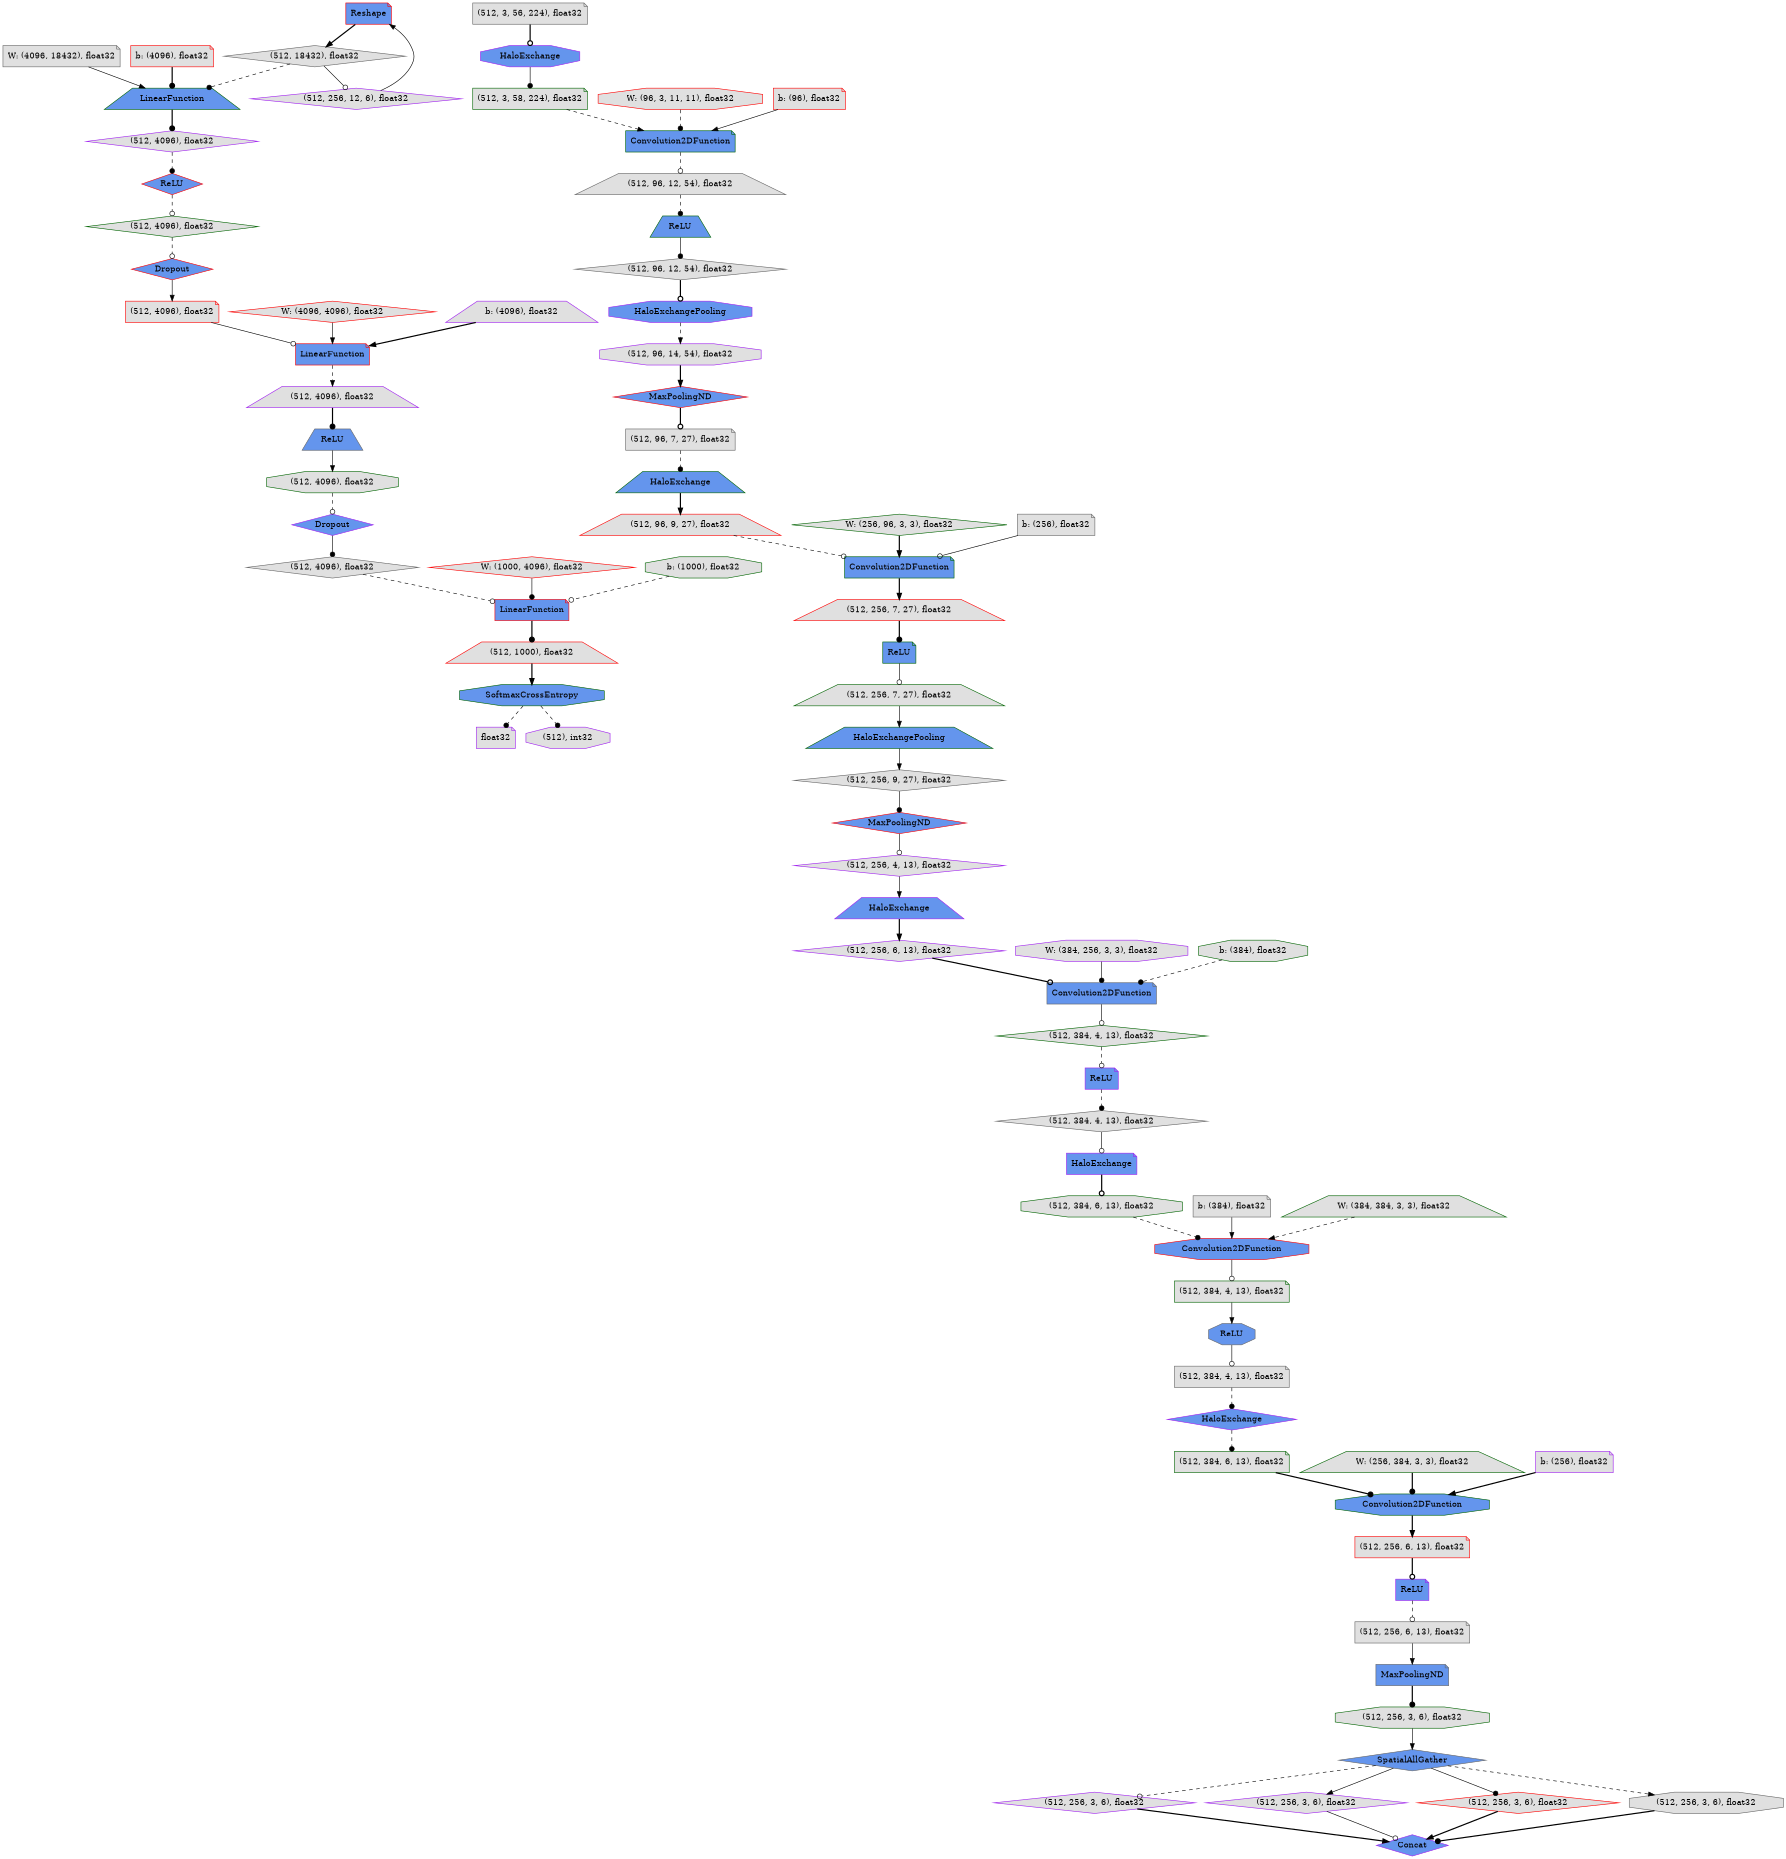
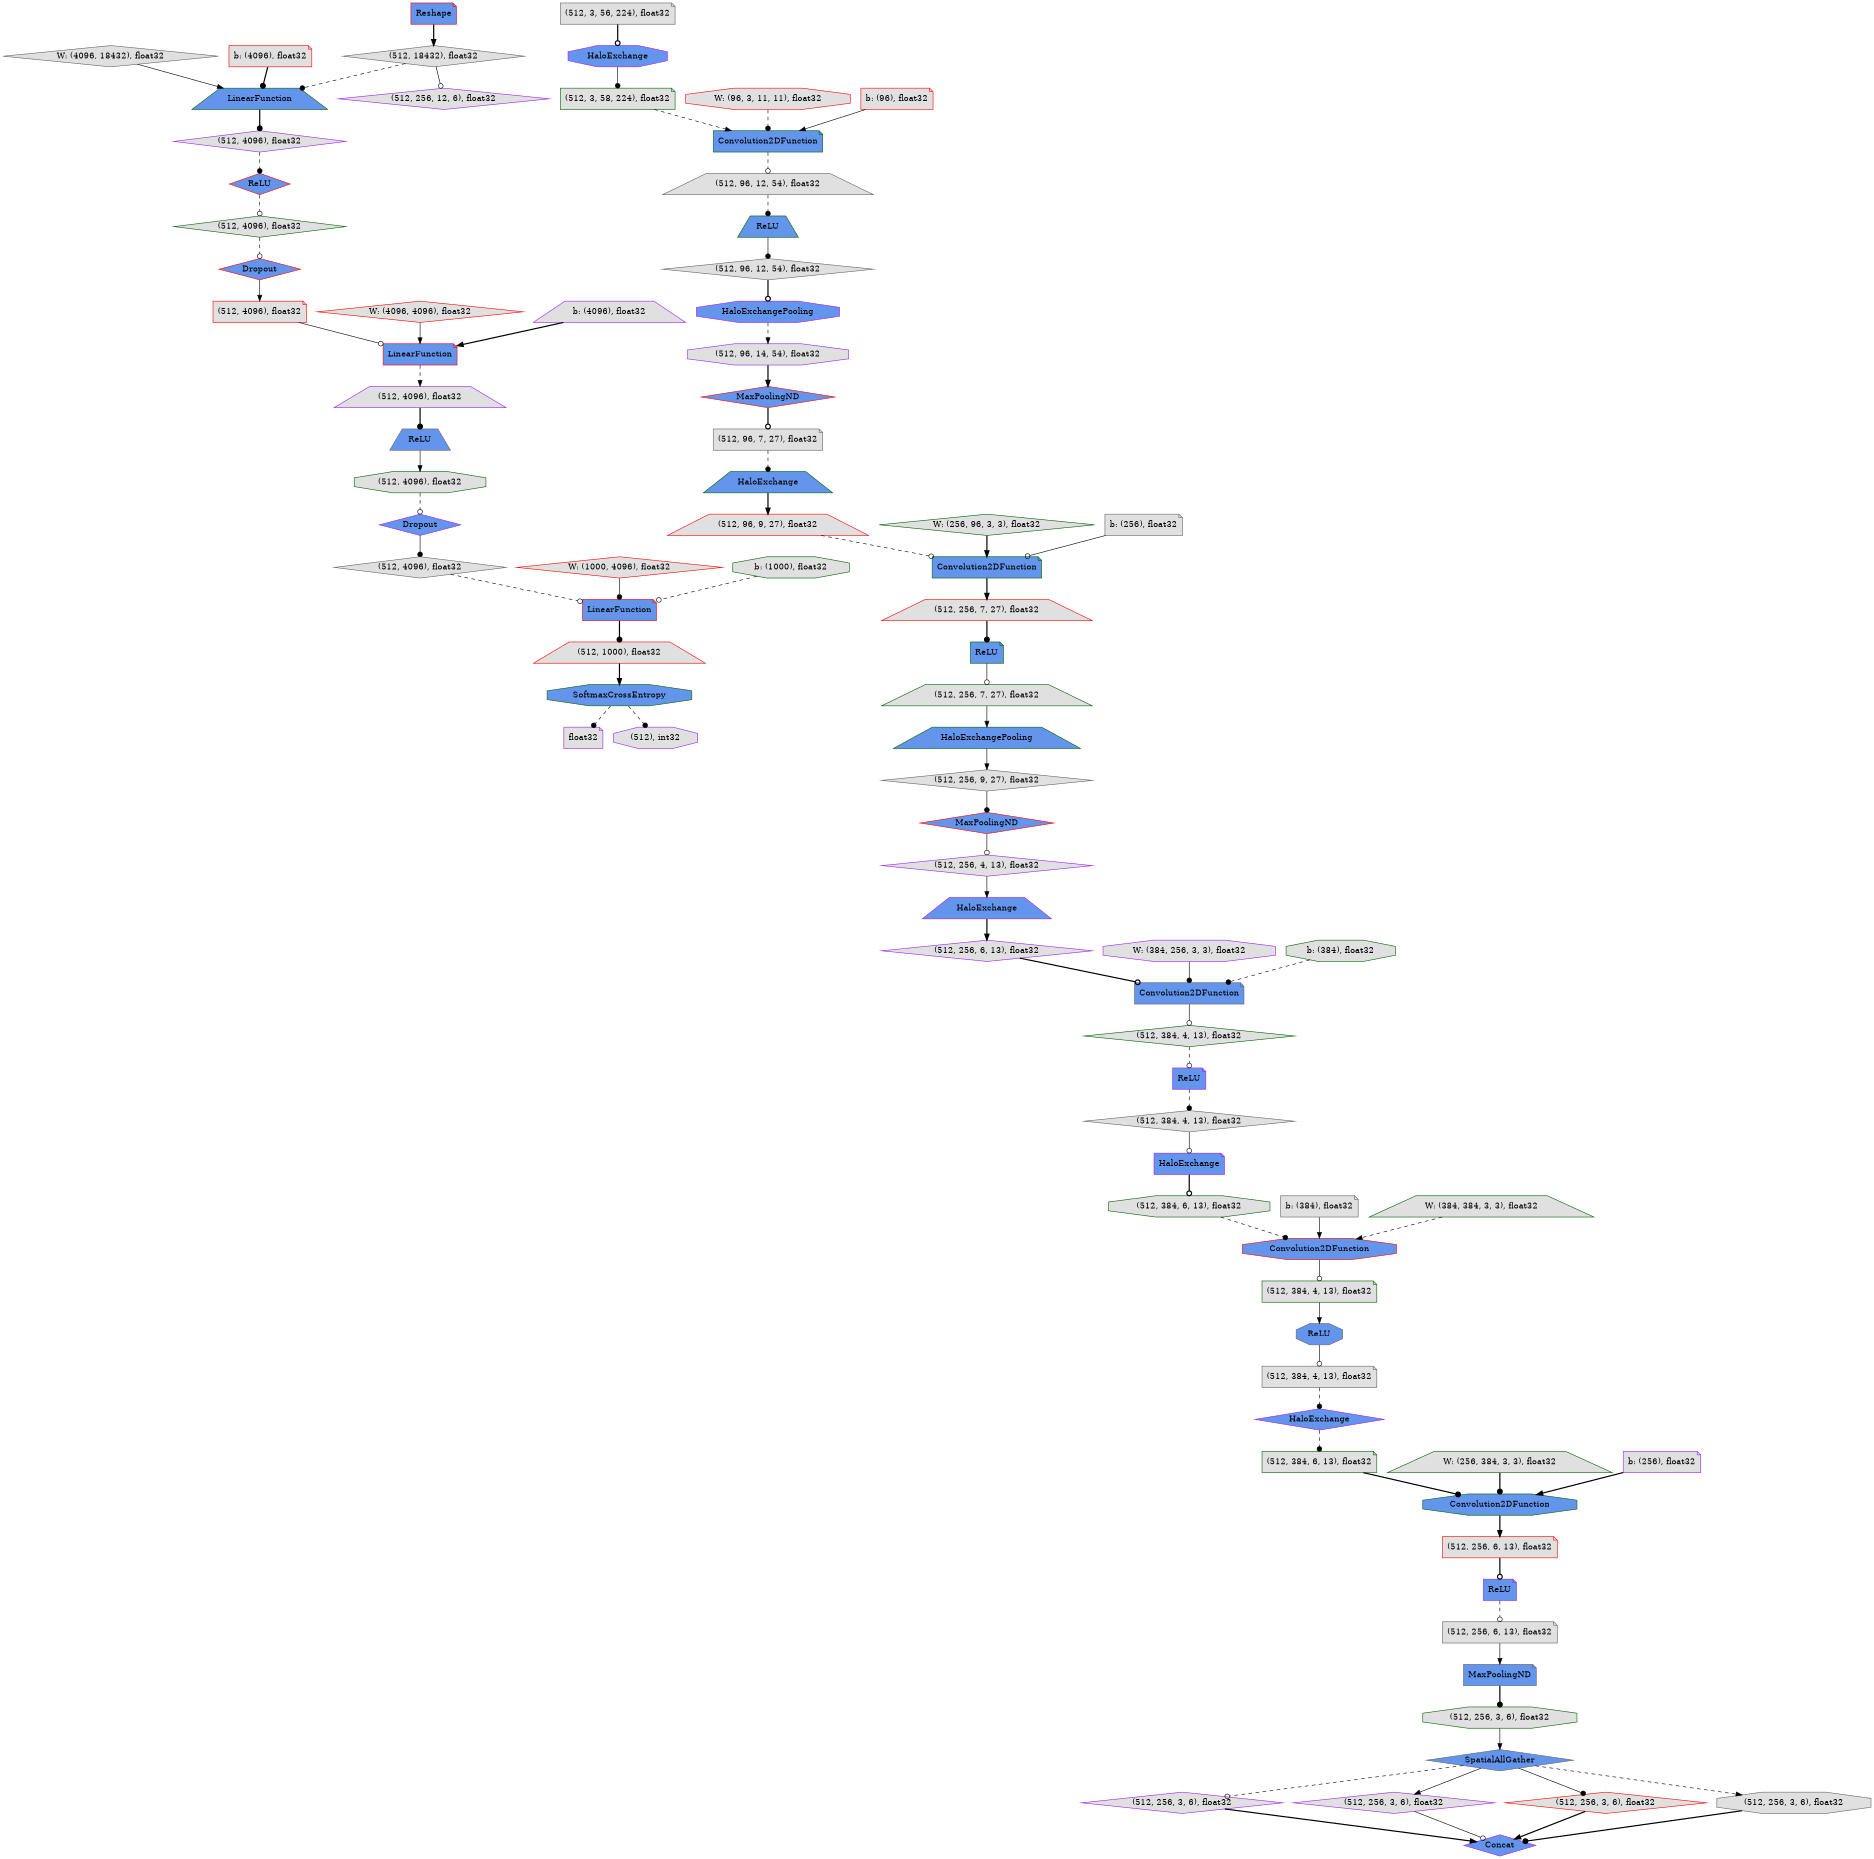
  digraph {
    rankdir=TB
    node [color=darkgreen fillcolor="#E0E0E0" shape=note style=filled]
    edge [arrowhead=normal style=solid]
    n1 [color=red fillcolor="#6495ED" label=Reshape]
    n2 [color=gray40 label="(512, 18432), float32" shape=diamond]
    n3 [fillcolor="#6495ED" label=LinearFunction shape=trapezium]
    n4 [color=purple label="(512, 256, 12, 6), float32" shape=diamond]
    n5 [color=red fillcolor="#6495ED" label=ReLU shape=diamond]
    n6 [label="(512, 4096), float32" shape=diamond]
    n7 [color=red fillcolor="#6495ED" label=Dropout shape=diamond]
    n8 [color=purple label="(512, 4096), float32" shape=diamond]
    n9 [color=purple label="(512, 256, 3, 6), float32" shape=diamond]
    n10 [color=purple fillcolor="#6495ED" label=Concat shape=diamond]
    n11 [color=gray40 fillcolor="#6495ED" label=SpatialAllGather shape=diamond]
    n12 [color=purple label="(512, 256, 3, 6), float32" shape=diamond]
    n13 [color=red label="(512, 256, 3, 6), float32" shape=diamond]
    n14 [color=gray40 label="(512, 256, 3, 6), float32" shape=octagon]
    n15 [label="(512, 384, 6, 13), float32" shape=octagon]
    n16 [color=red fillcolor="#6495ED" label=Convolution2DFunction shape=octagon]
    n17 [label="(512, 384, 4, 13), float32"]
    n18 [label="(512, 256, 3, 6), float32" shape=octagon]
    n19 [color=gray40 label="(512, 256, 6, 13), float32"]
    n20 [color=gray40 fillcolor="#6495ED" label=MaxPoolingND]
    n21 [label="(512, 384, 6, 13), float32"]
    n22 [fillcolor="#6495ED" label=Convolution2DFunction shape=octagon]
    n23 [color=red label="(512, 256, 6, 13), float32"]
    n24 [color=purple fillcolor="#6495ED" label=ReLU]
    n25 [color=gray40 label="(512, 384, 4, 13), float32"]
    n26 [color=purple fillcolor="#6495ED" label=HaloExchange shape=diamond]
    n27 [color=gray40 fillcolor="#6495ED" label=ReLU shape=octagon]
    n28 [color=gray40 label="(512, 3, 56, 224), float32"]
    n29 [color=purple fillcolor="#6495ED" label=HaloExchange shape=octagon]
    n30 [label="(512, 3, 58, 224), float32"]
    n31 [color=red fillcolor="#6495ED" label=MaxPoolingND shape=diamond]
    n32 [color=gray40 label="(512, 96, 7, 27), float32"]
    n33 [fillcolor="#6495ED" label=HaloExchange shape=trapezium]
    n34 [color=red label="(512, 4096), float32"]
    n35 [color=red fillcolor="#6495ED" label=LinearFunction]
    n36 [color=purple fillcolor="#6495ED" label=HaloExchangePooling shape=octagon]
    n37 [color=purple label="(512, 96, 14, 54), float32" shape=octagon]
    n38 [color=gray40 label="(512, 384, 4, 13), float32" shape=diamond]
    n39 [color=purple fillcolor="#6495ED" label=HaloExchange]
    n40 [fillcolor="#6495ED" label=ReLU]
    n41 [label="(512, 256, 7, 27), float32" shape=trapezium]
    n42 [fillcolor="#6495ED" label=HaloExchangePooling shape=trapezium]
    n43 [color=red label="(512, 96, 9, 27), float32" shape=trapezium]
    n44 [fillcolor="#6495ED" label=Convolution2DFunction]
    n45 [color=gray40 fillcolor="#6495ED" label=ReLU shape=trapezium]
    n46 [label="(512, 4096), float32" shape=octagon]
    n47 [color=purple fillcolor="#6495ED" label=Dropout shape=diamond]
    n48 [fillcolor="#6495ED" label=Convolution2DFunction]
    n49 [color=gray40 label="(512, 96, 12, 54), float32" shape=trapezium]
    n50 [color=gray40 label="b: (384), float32"]
    n51 [color=gray40 label="(512, 4096), float32" shape=diamond]
    n52 [label="W: (256, 384, 3, 3), float32" shape=trapezium]
    n53 [color=gray40 label="(512, 256, 9, 27), float32" shape=diamond]
    n54 [color=red fillcolor="#6495ED" label=MaxPoolingND shape=diamond]
    n55 [color=purple fillcolor="#6495ED" label=ReLU]
    n56 [color=purple label="(512, 256, 6, 13), float32" shape=diamond]
    n57 [color=gray40 fillcolor="#6495ED" label=Convolution2DFunction]
    n58 [label="(512, 384, 4, 13), float32" shape=diamond]
    n59 [color=red label="W: (96, 3, 11, 11), float32" shape=octagon]
    n60 [fillcolor="#6495ED" label=SoftmaxCrossEntropy shape=octagon]
    n61 [color=purple label=float32]
    n62 [color=purple label="(512), int32" shape=octagon]
    n63 [color=purple label="b: (256), float32"]
    n64 [color=gray40 label="(512, 96, 12, 54), float32" shape=diamond]
-   n65 [color=gray40 label="W: (4096, 18432), float32"]
+   n65 [color=gray40 label="W: (4096, 18432), float32" shape=diamond]
    n66 [color=purple label="(512, 4096), float32" shape=trapezium]
    n67 [color=purple label="(512, 256, 4, 13), float32" shape=diamond]
    n68 [color=red label="b: (4096), float32"]
    n69 [fillcolor="#6495ED" label=ReLU shape=trapezium]
    n70 [color=red label="(512, 256, 7, 27), float32" shape=trapezium]
    n71 [color=red label="(512, 1000), float32" shape=trapezium]
    n72 [color=red label="W: (4096, 4096), float32" shape=diamond]
    n73 [color=purple fillcolor="#6495ED" label=HaloExchange shape=trapezium]
    n74 [color=red label="b: (96), float32"]
    n75 [color=purple label="b: (4096), float32" shape=trapezium]
    n76 [color=red fillcolor="#6495ED" label=LinearFunction]
    n77 [color=red label="W: (1000, 4096), float32" shape=diamond]
    n78 [label="W: (256, 96, 3, 3), float32" shape=diamond]
    n79 [label="b: (1000), float32" shape=octagon]
    n80 [color=gray40 label="b: (256), float32"]
    n81 [color=purple label="W: (384, 256, 3, 3), float32" shape=octagon]
    n82 [label="b: (384), float32" shape=octagon]
    n83 [label="W: (384, 384, 3, 3), float32" shape=trapezium]
    n1 -> n2 [style=bold]
    n2 -> n3 [arrowhead=dot style=dashed]
    n2 -> n4 [arrowhead=odot]
    n3 -> n8 [arrowhead=dot style=bold]
-   n4 -> n1
    n5 -> n6 [arrowhead=odot style=dashed]
    n6 -> n7 [arrowhead=odot style=dashed]
    n7 -> n34
    n8 -> n5 [arrowhead=dot style=dashed]
    n9 -> n10 [style=bold]
    n11 -> n9 [arrowhead=odot style=dashed]
    n11 -> n12
    n11 -> n13 [arrowhead=dot]
    n11 -> n14 [style=dashed]
    n12 -> n10 [arrowhead=odot]
    n13 -> n10 [style=bold]
    n14 -> n10 [arrowhead=dot style=bold]
    n15 -> n16 [arrowhead=dot style=dashed]
    n16 -> n17 [arrowhead=odot]
    n17 -> n27
    n18 -> n11
    n19 -> n20
    n20 -> n18 [arrowhead=dot style=bold]
    n21 -> n22 [arrowhead=dot style=bold]
    n22 -> n23 [style=bold]
    n23 -> n24 [arrowhead=odot style=bold]
    n24 -> n19 [arrowhead=odot style=dashed]
    n25 -> n26 [arrowhead=dot style=dashed]
    n26 -> n21 [arrowhead=dot style=dashed]
    n27 -> n25 [arrowhead=odot]
    n28 -> n29 [arrowhead=odot style=bold]
    n29 -> n30 [arrowhead=dot]
    n30 -> n48 [style=dashed]
    n31 -> n32 [arrowhead=odot style=bold]
    n32 -> n33 [arrowhead=dot style=dashed]
    n33 -> n43 [style=bold]
    n34 -> n35 [arrowhead=odot]
    n35 -> n66 [style=dashed]
    n36 -> n37 [style=dashed]
    n37 -> n31 [style=bold]
    n38 -> n39 [arrowhead=odot]
    n39 -> n15 [arrowhead=odot style=bold]
    n40 -> n41 [arrowhead=odot]
    n41 -> n42
    n42 -> n53
    n43 -> n44 [arrowhead=odot style=dashed]
    n44 -> n70 [style=bold]
    n45 -> n46
    n46 -> n47 [arrowhead=odot style=dashed]
    n47 -> n51 [arrowhead=dot]
    n48 -> n49 [arrowhead=odot style=dashed]
    n49 -> n69 [arrowhead=dot style=dashed]
    n50 -> n16
    n51 -> n76 [arrowhead=odot style=dashed]
    n52 -> n22 [arrowhead=dot style=bold]
    n53 -> n54 [arrowhead=dot]
    n54 -> n67 [arrowhead=odot]
    n55 -> n38 [arrowhead=dot style=dashed]
    n56 -> n57 [arrowhead=odot style=bold]
    n57 -> n58 [arrowhead=odot]
    n58 -> n55 [arrowhead=odot style=dashed]
    n59 -> n48 [arrowhead=dot style=dashed]
    n60 -> n61 [arrowhead=dot style=dashed]
    n60 -> n62 [arrowhead=dot style=dashed]
    n63 -> n22 [style=bold]
    n64 -> n36 [arrowhead=odot style=bold]
    n65 -> n3
    n66 -> n45 [arrowhead=dot style=bold]
    n67 -> n73
    n68 -> n3 [arrowhead=dot style=bold]
    n69 -> n64 [arrowhead=dot]
    n70 -> n40 [arrowhead=dot style=bold]
    n71 -> n60 [style=bold]
    n72 -> n35
    n73 -> n56 [style=bold]
    n74 -> n48
    n75 -> n35 [style=bold]
    n76 -> n71 [arrowhead=dot style=bold]
    n77 -> n76 [arrowhead=dot]
    n78 -> n44 [style=bold]
    n79 -> n76 [arrowhead=odot style=dashed]
    n80 -> n44 [arrowhead=odot]
    n81 -> n57 [arrowhead=dot]
    n82 -> n57 [arrowhead=dot style=dashed]
    n83 -> n16 [style=dashed]
  }
